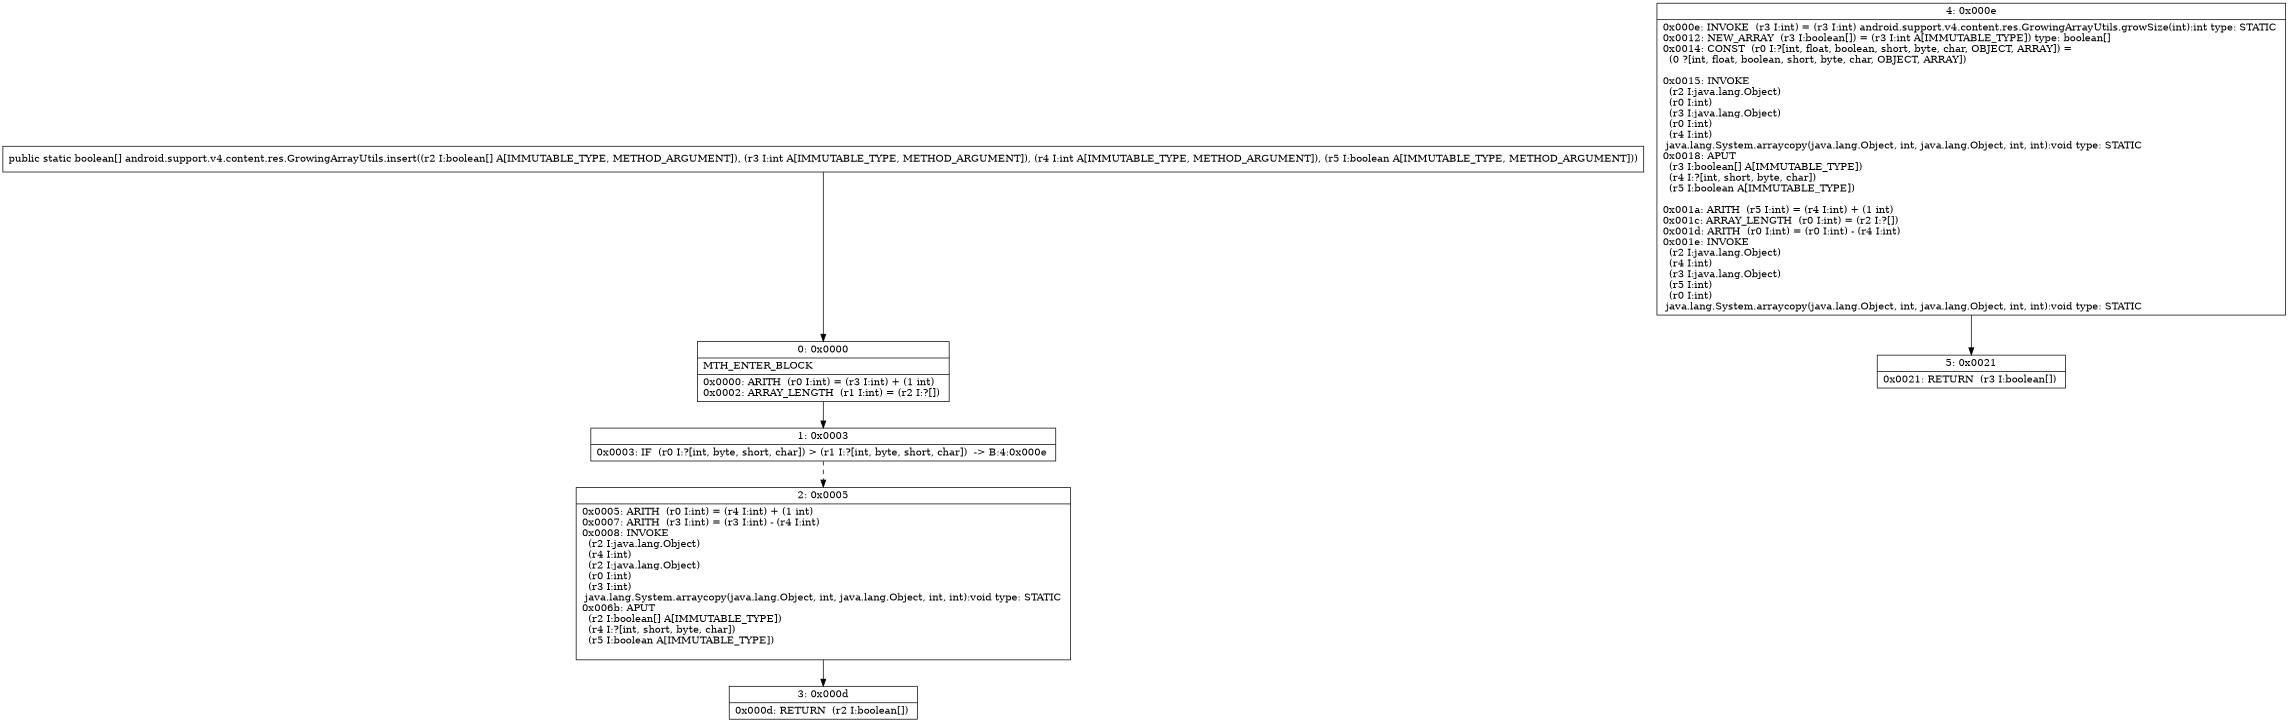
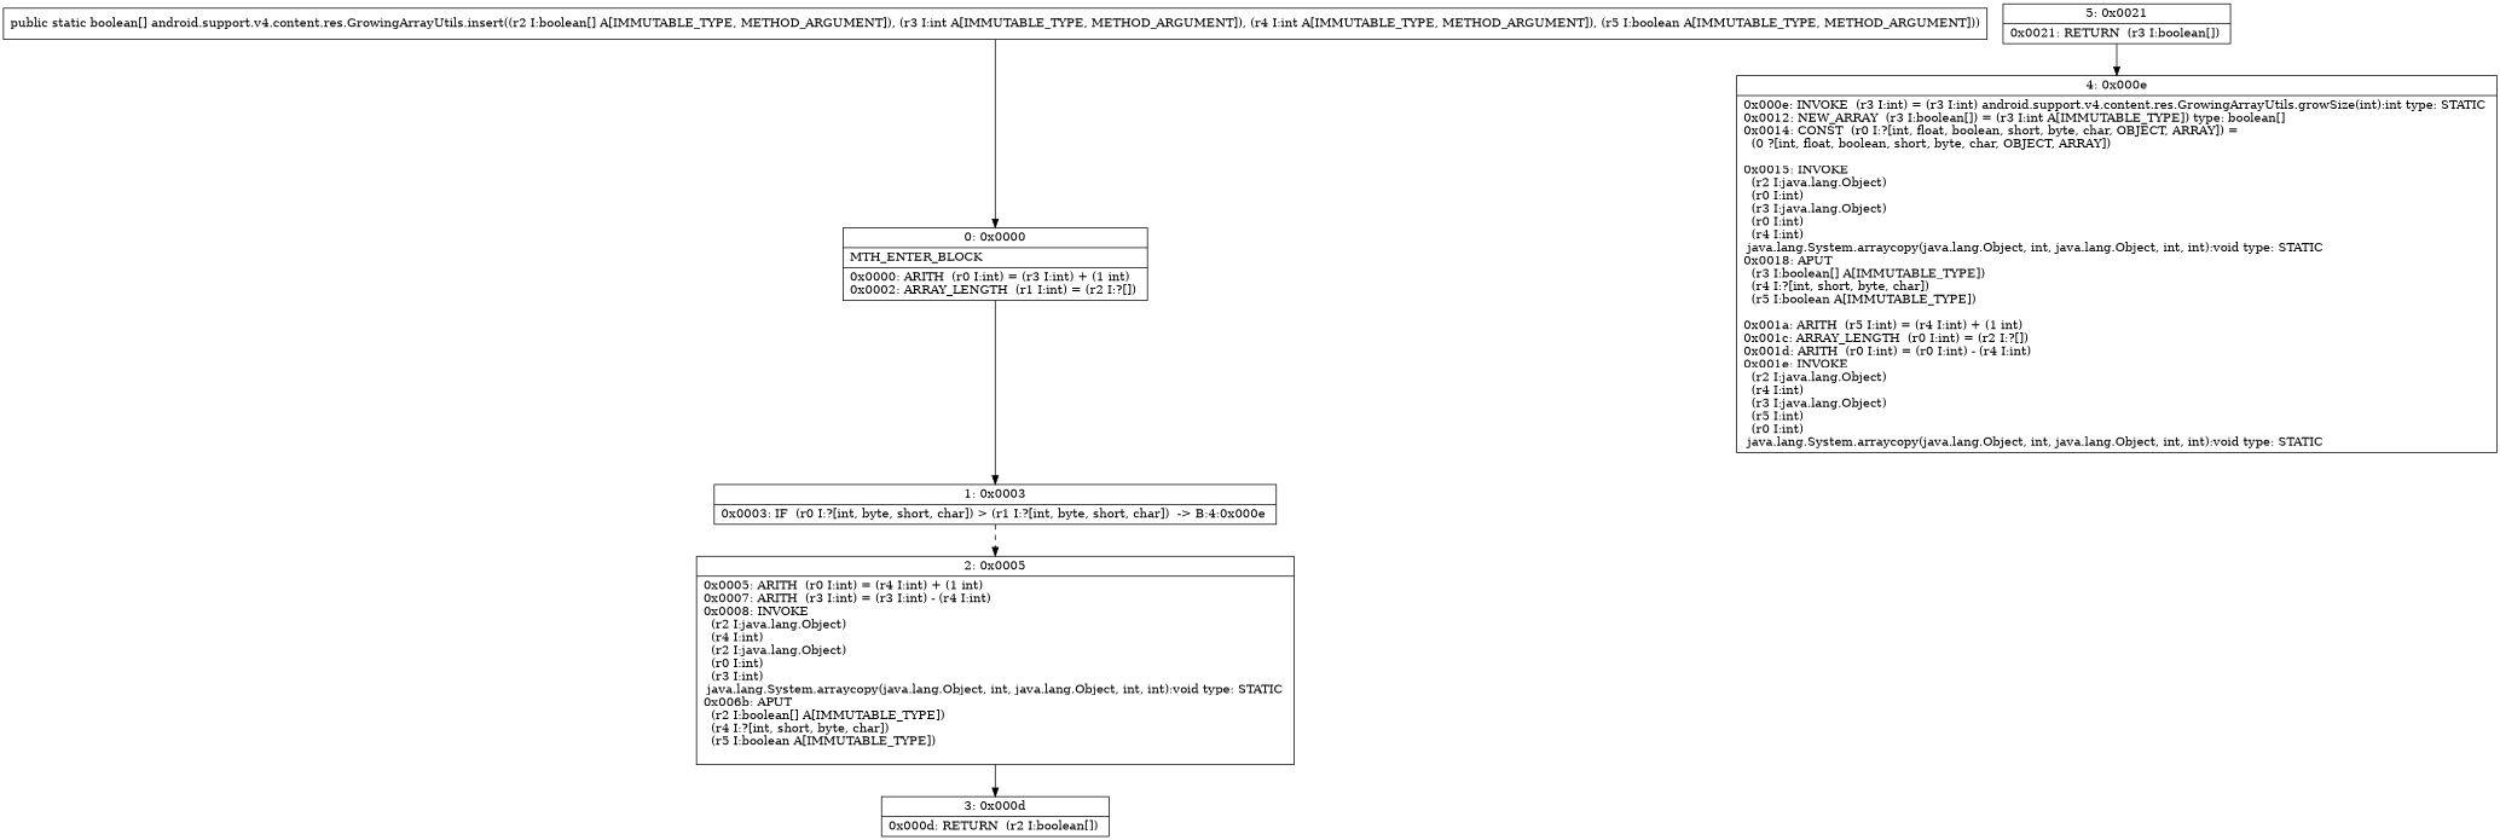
  digraph {
    node [shape=record]
    n1 [label="{0\:\ 0x0000|MTH_ENTER_BLOCK\l|0x0000: ARITH  (r0 I:int) = (r3 I:int) + (1 int) \l0x0002: ARRAY_LENGTH  (r1 I:int) = (r2 I:?[]) \l}"]
    n2 [label="{1\:\ 0x0003|0x0003: IF  (r0 I:?[int, byte, short, char]) \> (r1 I:?[int, byte, short, char])  \-\> B:4:0x000e \l}"]
    n3 [label="{2\:\ 0x0005|0x0005: ARITH  (r0 I:int) = (r4 I:int) + (1 int) \l0x0007: ARITH  (r3 I:int) = (r3 I:int) \- (r4 I:int) \l0x0008: INVOKE  \l  (r2 I:java.lang.Object)\l  (r4 I:int)\l  (r2 I:java.lang.Object)\l  (r0 I:int)\l  (r3 I:int)\l java.lang.System.arraycopy(java.lang.Object, int, java.lang.Object, int, int):void type: STATIC \l0x006b: APUT  \l  (r2 I:boolean[] A[IMMUTABLE_TYPE])\l  (r4 I:?[int, short, byte, char])\l  (r5 I:boolean A[IMMUTABLE_TYPE])\l \l}"]
    n4 [label="{3\:\ 0x000d|0x000d: RETURN  (r2 I:boolean[]) \l}"]
    n5 [label="{4\:\ 0x000e|0x000e: INVOKE  (r3 I:int) = (r3 I:int) android.support.v4.content.res.GrowingArrayUtils.growSize(int):int type: STATIC \l0x0012: NEW_ARRAY  (r3 I:boolean[]) = (r3 I:int A[IMMUTABLE_TYPE]) type: boolean[] \l0x0014: CONST  (r0 I:?[int, float, boolean, short, byte, char, OBJECT, ARRAY]) = \l  (0 ?[int, float, boolean, short, byte, char, OBJECT, ARRAY])\l \l0x0015: INVOKE  \l  (r2 I:java.lang.Object)\l  (r0 I:int)\l  (r3 I:java.lang.Object)\l  (r0 I:int)\l  (r4 I:int)\l java.lang.System.arraycopy(java.lang.Object, int, java.lang.Object, int, int):void type: STATIC \l0x0018: APUT  \l  (r3 I:boolean[] A[IMMUTABLE_TYPE])\l  (r4 I:?[int, short, byte, char])\l  (r5 I:boolean A[IMMUTABLE_TYPE])\l \l0x001a: ARITH  (r5 I:int) = (r4 I:int) + (1 int) \l0x001c: ARRAY_LENGTH  (r0 I:int) = (r2 I:?[]) \l0x001d: ARITH  (r0 I:int) = (r0 I:int) \- (r4 I:int) \l0x001e: INVOKE  \l  (r2 I:java.lang.Object)\l  (r4 I:int)\l  (r3 I:java.lang.Object)\l  (r5 I:int)\l  (r0 I:int)\l java.lang.System.arraycopy(java.lang.Object, int, java.lang.Object, int, int):void type: STATIC \l}"]
    n6 [label="{5\:\ 0x0021|0x0021: RETURN  (r3 I:boolean[]) \l}"]
    n7 [label="{public static boolean[] android.support.v4.content.res.GrowingArrayUtils.insert((r2 I:boolean[] A[IMMUTABLE_TYPE, METHOD_ARGUMENT]), (r3 I:int A[IMMUTABLE_TYPE, METHOD_ARGUMENT]), (r4 I:int A[IMMUTABLE_TYPE, METHOD_ARGUMENT]), (r5 I:boolean A[IMMUTABLE_TYPE, METHOD_ARGUMENT])) }"]
    n1 -> n2
    n2 -> n3 [style=dashed]
    n3 -> n4
-   n5 -> n6
+   n6 -> n5
    n7 -> n1
  }
